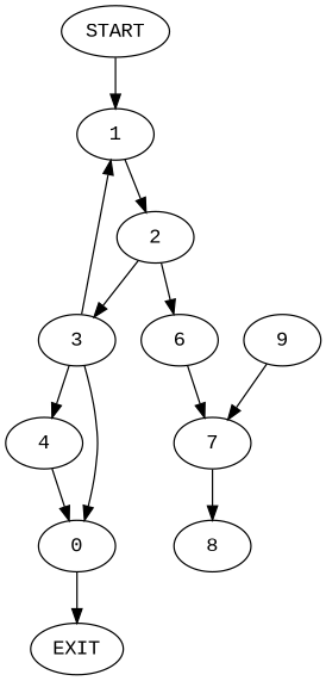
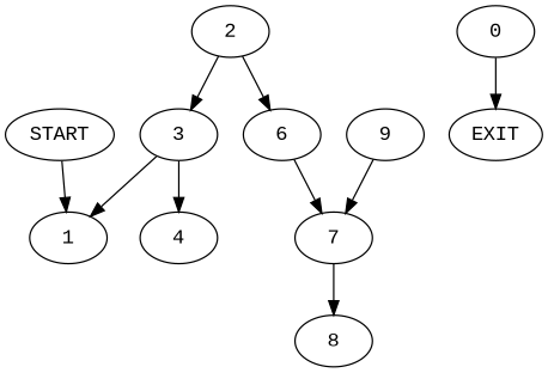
  digraph {
    fontname="Liberation Mono"
    node [fontname="Liberation Mono"]
    edge [fontname="Liberation Mono"]
    n1 [label=START]
    1
    2
    n4 [label=EXIT]
    3
    6
    4
    n8 [label=0]
    7
    8
    9
    n1 -> 1
-   1 -> 2
    2 -> 3
    2 -> 6
    3 -> 1
    3 -> 4
-   3 -> n8
    6 -> 7
-   4 -> n8
    n8 -> n4
    7 -> 8
    9 -> 7
  }
